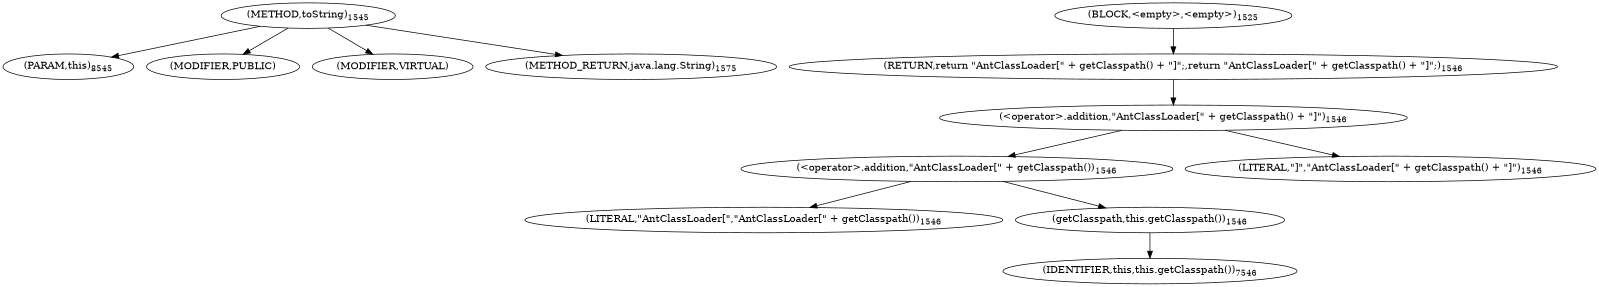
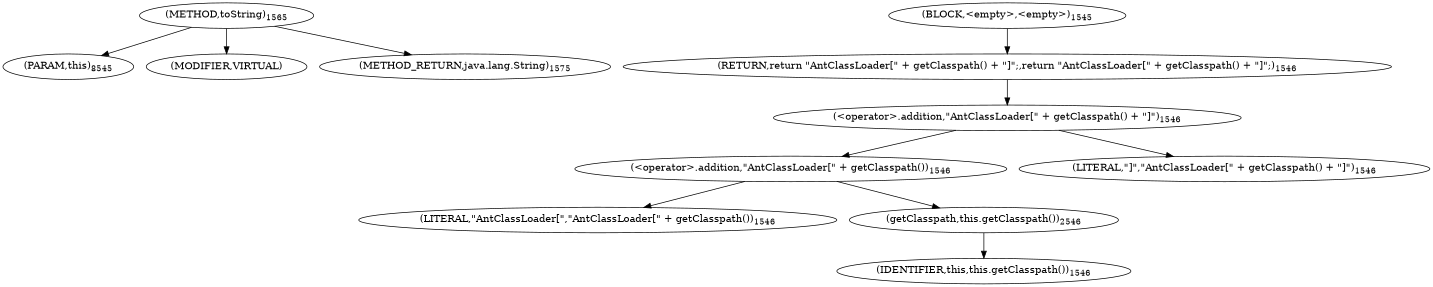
  digraph {
-   n1 [label=<(METHOD,toString)<SUB>1545</SUB>>]
+   n1 [label=<(METHOD,toString)<SUB>1565</SUB>>]
    n2 [label=<(PARAM,this)<SUB>8545</SUB>>]
-   n3 [label=<(MODIFIER,PUBLIC)>]
    n4 [label=<(MODIFIER,VIRTUAL)>]
    n5 [label=<(METHOD_RETURN,java.lang.String)<SUB>1575</SUB>>]
-   n6 [label=<(BLOCK,&lt;empty&gt;,&lt;empty&gt;)<SUB>1525</SUB>>]
+   n6 [label=<(BLOCK,&lt;empty&gt;,&lt;empty&gt;)<SUB>1545</SUB>>]
    n7 [label=<(RETURN,return &quot;AntClassLoader[&quot; + getClasspath() + &quot;]&quot;;,return &quot;AntClassLoader[&quot; + getClasspath() + &quot;]&quot;;)<SUB>1546</SUB>>]
    n8 [label=<(&lt;operator&gt;.addition,&quot;AntClassLoader[&quot; + getClasspath() + &quot;]&quot;)<SUB>1546</SUB>>]
    n9 [label=<(&lt;operator&gt;.addition,&quot;AntClassLoader[&quot; + getClasspath())<SUB>1546</SUB>>]
    n10 [label=<(LITERAL,&quot;]&quot;,&quot;AntClassLoader[&quot; + getClasspath() + &quot;]&quot;)<SUB>1546</SUB>>]
    n11 [label=<(LITERAL,&quot;AntClassLoader[&quot;,&quot;AntClassLoader[&quot; + getClasspath())<SUB>1546</SUB>>]
-   n12 [label=<(getClasspath,this.getClasspath())<SUB>1546</SUB>>]
-   n13 [label=<(IDENTIFIER,this,this.getClasspath())<SUB>7546</SUB>>]
+   n12 [label=<(getClasspath,this.getClasspath())<SUB>2546</SUB>>]
+   n13 [label=<(IDENTIFIER,this,this.getClasspath())<SUB>1546</SUB>>]
    n1 -> n2
-   n1 -> n3
    n1 -> n4
    n1 -> n5
    n6 -> n7
    n7 -> n8
    n8 -> n9
    n8 -> n10
    n9 -> n11
    n9 -> n12
    n12 -> n13
  }
